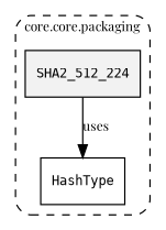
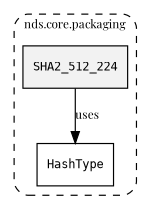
  digraph {
    fontsize=10
    rankdir=TB
    fontname="Playfair Display"
    node [fontsize=10 shape=box fontname="Playfair Display"]
    n1 [fillcolor="#0000000D" label=<<font face="monospace"><table align="center" border="0" cellspacing="0" cellpadding="0"><tr><td href="../../../content/packages/nds.core.packaging.html#Constant-SHA2_512_224" title="Constant defined in nds.core.packaging">SHA2_512_224</td></tr></table></font>> style=filled]
    n2 [label=<<font face="monospace"><table align="center" border="0" cellspacing="0" cellpadding="0"><tr><td href="../../../content/packages/nds.core.packaging.html#Subtype-HashType" title="Subtype defined in nds.core.packaging">HashType</td></tr></table></font>>]
    subgraph cluster_1 {
-     label="core.core.packaging"
+     label="nds.core.packaging"
      style="dashed, rounded"
      n1
      n2
    }
    n1 -> n2 [fontsize=10 label=uses fontname="Playfair Display"]
  }
